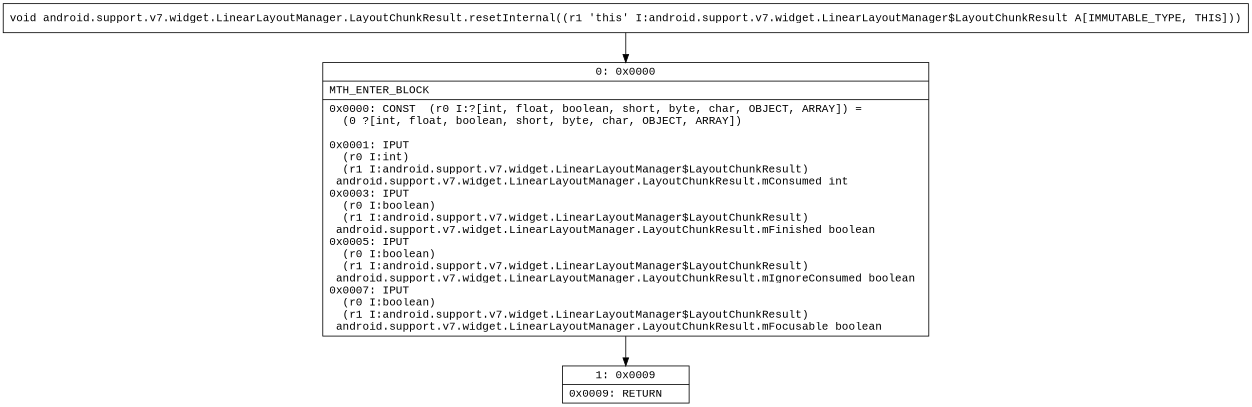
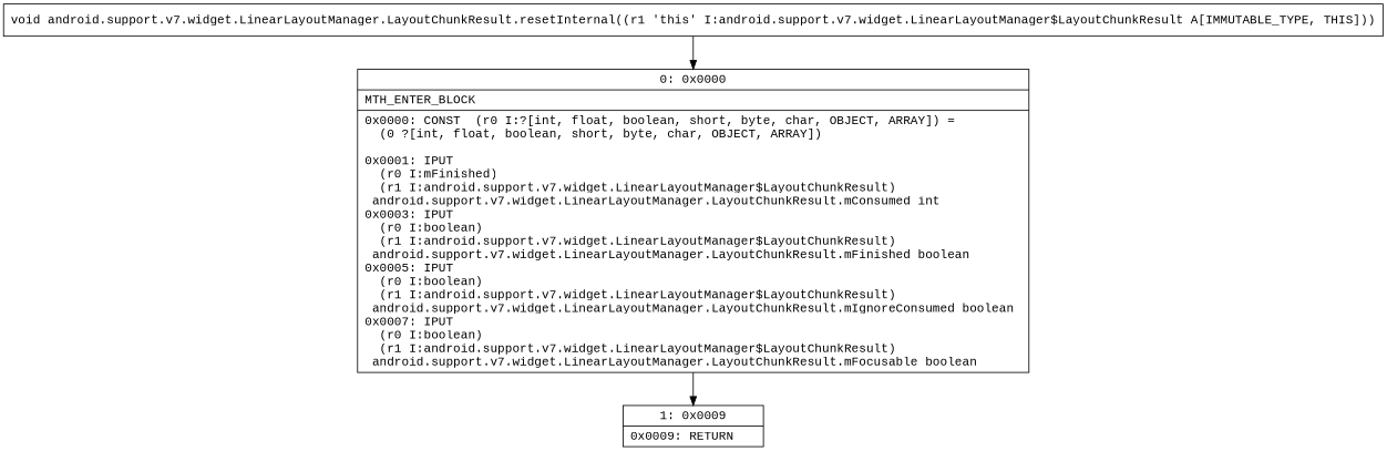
  digraph {
    fontname="Liberation Mono"
    node [shape=record fontname="Liberation Mono"]
    edge [fontname="Liberation Mono"]
-   n1 [label="{0\:\ 0x0000|MTH_ENTER_BLOCK\l|0x0000: CONST  (r0 I:?[int, float, boolean, short, byte, char, OBJECT, ARRAY]) = \l  (0 ?[int, float, boolean, short, byte, char, OBJECT, ARRAY])\l \l0x0001: IPUT  \l  (r0 I:int)\l  (r1 I:android.support.v7.widget.LinearLayoutManager$LayoutChunkResult)\l android.support.v7.widget.LinearLayoutManager.LayoutChunkResult.mConsumed int \l0x0003: IPUT  \l  (r0 I:boolean)\l  (r1 I:android.support.v7.widget.LinearLayoutManager$LayoutChunkResult)\l android.support.v7.widget.LinearLayoutManager.LayoutChunkResult.mFinished boolean \l0x0005: IPUT  \l  (r0 I:boolean)\l  (r1 I:android.support.v7.widget.LinearLayoutManager$LayoutChunkResult)\l android.support.v7.widget.LinearLayoutManager.LayoutChunkResult.mIgnoreConsumed boolean \l0x0007: IPUT  \l  (r0 I:boolean)\l  (r1 I:android.support.v7.widget.LinearLayoutManager$LayoutChunkResult)\l android.support.v7.widget.LinearLayoutManager.LayoutChunkResult.mFocusable boolean \l}"]
+   n1 [label="{0\:\ 0x0000|MTH_ENTER_BLOCK\l|0x0000: CONST  (r0 I:?[int, float, boolean, short, byte, char, OBJECT, ARRAY]) = \l  (0 ?[int, float, boolean, short, byte, char, OBJECT, ARRAY])\l \l0x0001: IPUT  \l  (r0 I:mFinished)\l  (r1 I:android.support.v7.widget.LinearLayoutManager$LayoutChunkResult)\l android.support.v7.widget.LinearLayoutManager.LayoutChunkResult.mConsumed int \l0x0003: IPUT  \l  (r0 I:boolean)\l  (r1 I:android.support.v7.widget.LinearLayoutManager$LayoutChunkResult)\l android.support.v7.widget.LinearLayoutManager.LayoutChunkResult.mFinished boolean \l0x0005: IPUT  \l  (r0 I:boolean)\l  (r1 I:android.support.v7.widget.LinearLayoutManager$LayoutChunkResult)\l android.support.v7.widget.LinearLayoutManager.LayoutChunkResult.mIgnoreConsumed boolean \l0x0007: IPUT  \l  (r0 I:boolean)\l  (r1 I:android.support.v7.widget.LinearLayoutManager$LayoutChunkResult)\l android.support.v7.widget.LinearLayoutManager.LayoutChunkResult.mFocusable boolean \l}"]
    n2 [label="{1\:\ 0x0009|0x0009: RETURN   \l}"]
    n3 [label="{void android.support.v7.widget.LinearLayoutManager.LayoutChunkResult.resetInternal((r1 'this' I:android.support.v7.widget.LinearLayoutManager$LayoutChunkResult A[IMMUTABLE_TYPE, THIS])) }"]
    n1 -> n2
    n3 -> n1
  }
